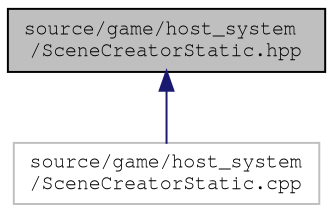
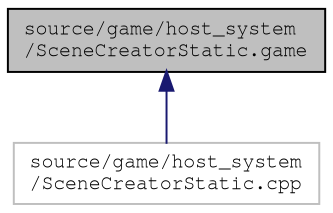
  digraph {
    node [fontname=FreeMono fontsize=10 shape=record style=filled]
-   n1 [color=black fillcolor=grey75 fontcolor=black height=0.2 label="source/game/host_system\l/SceneCreatorStatic.hpp" width=0.4]
+   n1 [color=black fillcolor=grey75 fontcolor=black height=0.2 label="source/game/host_system\l/SceneCreatorStatic.game" width=0.4]
    n2 [color=grey75 fillcolor=white height=0.2 label="source/game/host_system\l/SceneCreatorStatic.cpp" width=0.4]
    n1 -> n2 [color=midnightblue dir=back fontname=FreeMono fontsize=10 labelfontname=FreeMono labelfontsize=10 style=solid]
  }
